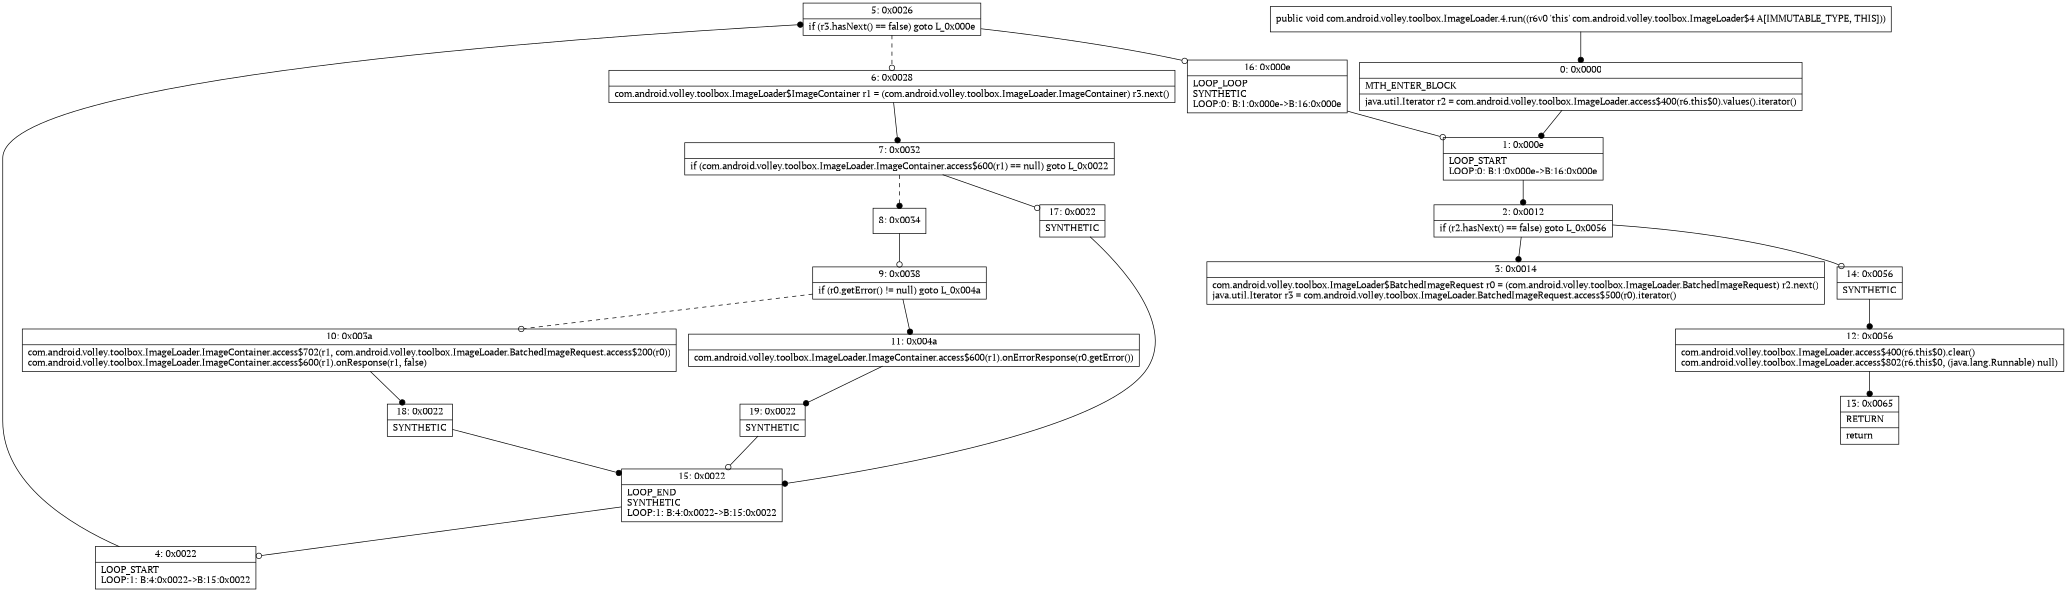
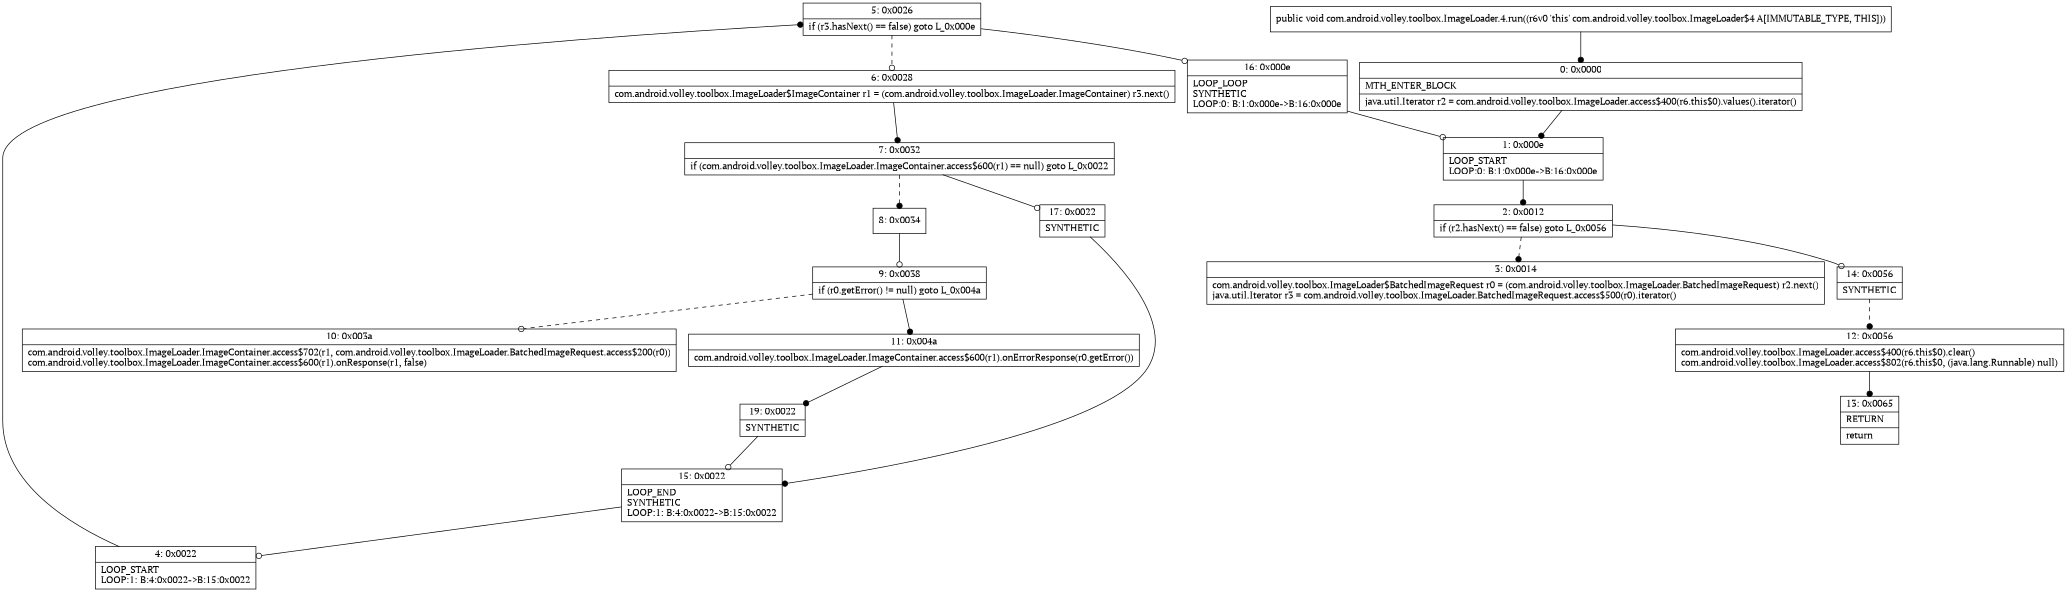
  digraph {
    fontname="PT Serif"
    node [fontname="PT Serif" shape=record]
    edge [arrowhead=dot fontname="PT Serif"]
    n1 [label="{0\:\ 0x0000|MTH_ENTER_BLOCK\l|java.util.Iterator r2 = com.android.volley.toolbox.ImageLoader.access$400(r6.this$0).values().iterator()\l}"]
    n2 [label="{1\:\ 0x000e|LOOP_START\lLOOP:0: B:1:0x000e\-\>B:16:0x000e\l}"]
    n3 [label="{2\:\ 0x0012|if (r2.hasNext() == false) goto L_0x0056\l}"]
    n4 [label="{3\:\ 0x0014|com.android.volley.toolbox.ImageLoader$BatchedImageRequest r0 = (com.android.volley.toolbox.ImageLoader.BatchedImageRequest) r2.next()\ljava.util.Iterator r3 = com.android.volley.toolbox.ImageLoader.BatchedImageRequest.access$500(r0).iterator()\l}"]
    n5 [label="{14\:\ 0x0056|SYNTHETIC\l}"]
    n6 [label="{12\:\ 0x0056|com.android.volley.toolbox.ImageLoader.access$400(r6.this$0).clear()\lcom.android.volley.toolbox.ImageLoader.access$802(r6.this$0, (java.lang.Runnable) null)\l}"]
    n7 [label="{4\:\ 0x0022|LOOP_START\lLOOP:1: B:4:0x0022\-\>B:15:0x0022\l}"]
    n8 [label="{5\:\ 0x0026|if (r3.hasNext() == false) goto L_0x000e\l}"]
    n9 [label="{6\:\ 0x0028|com.android.volley.toolbox.ImageLoader$ImageContainer r1 = (com.android.volley.toolbox.ImageLoader.ImageContainer) r3.next()\l}"]
    n10 [label="{16\:\ 0x000e|LOOP_LOOP\lSYNTHETIC\lLOOP:0: B:1:0x000e\-\>B:16:0x000e\l}"]
    n11 [label="{7\:\ 0x0032|if (com.android.volley.toolbox.ImageLoader.ImageContainer.access$600(r1) == null) goto L_0x0022\l}"]
    n12 [label="{8\:\ 0x0034}"]
    n13 [label="{17\:\ 0x0022|SYNTHETIC\l}"]
    n14 [label="{9\:\ 0x0038|if (r0.getError() != null) goto L_0x004a\l}"]
    n15 [label="{15\:\ 0x0022|LOOP_END\lSYNTHETIC\lLOOP:1: B:4:0x0022\-\>B:15:0x0022\l}"]
    n16 [label="{10\:\ 0x003a|com.android.volley.toolbox.ImageLoader.ImageContainer.access$702(r1, com.android.volley.toolbox.ImageLoader.BatchedImageRequest.access$200(r0))\lcom.android.volley.toolbox.ImageLoader.ImageContainer.access$600(r1).onResponse(r1, false)\l}"]
    n17 [label="{11\:\ 0x004a|com.android.volley.toolbox.ImageLoader.ImageContainer.access$600(r1).onErrorResponse(r0.getError())\l}"]
-   n18 [label="{18\:\ 0x0022|SYNTHETIC\l}"]
    n19 [label="{19\:\ 0x0022|SYNTHETIC\l}"]
    n20 [label="{13\:\ 0x0065|RETURN\l|return\l}"]
    n21 [label="{public void com.android.volley.toolbox.ImageLoader.4.run((r6v0 'this' com.android.volley.toolbox.ImageLoader$4 A[IMMUTABLE_TYPE, THIS])) }"]
    n1 -> n2
    n2 -> n3
-   n3 -> n4 [style=solid]
+   n3 -> n4 [style=dashed]
    n3 -> n5 [arrowhead=odot]
-   n5 -> n6
+   n5 -> n6 [style=dashed]
    n6 -> n20
    n7 -> n8
    n8 -> n9 [arrowhead=odot style=dashed]
    n8 -> n10 [arrowhead=odot]
    n9 -> n11
    n10 -> n2 [arrowhead=odot]
    n11 -> n12 [style=dashed]
    n11 -> n13 [arrowhead=odot]
    n12 -> n14 [arrowhead=odot]
    n13 -> n15
    n14 -> n16 [arrowhead=odot style=dashed]
    n14 -> n17
    n15 -> n7 [arrowhead=odot]
-   n16 -> n18
    n17 -> n19
-   n18 -> n15
    n19 -> n15 [arrowhead=odot]
    n21 -> n1
  }
